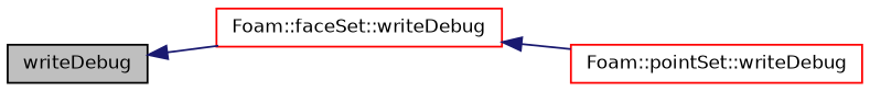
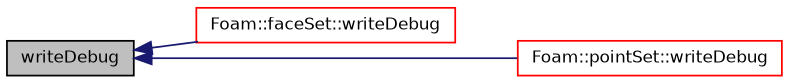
  digraph {
    fontname="DejaVu Sans"
    rankdir=LR
    node [color=red fontname="DejaVu Sans" fontsize=10 shape=record]
    edge [color=midnightblue dir=back fontname="DejaVu Sans" fontsize=10 labelfontname=Helvetica labelfontsize=10 style=solid]
    n1 [color=black fillcolor=grey75 fontcolor=black height=0.2 label=writeDebug style=filled width=0.4]
    n2 [height=0.2 label="Foam::faceSet::writeDebug" width=0.4]
    n3 [height=0.2 label="Foam::pointSet::writeDebug" width=0.4]
    n1 -> n2
-   n2 -> n3
+   n1 -> n3
  }
